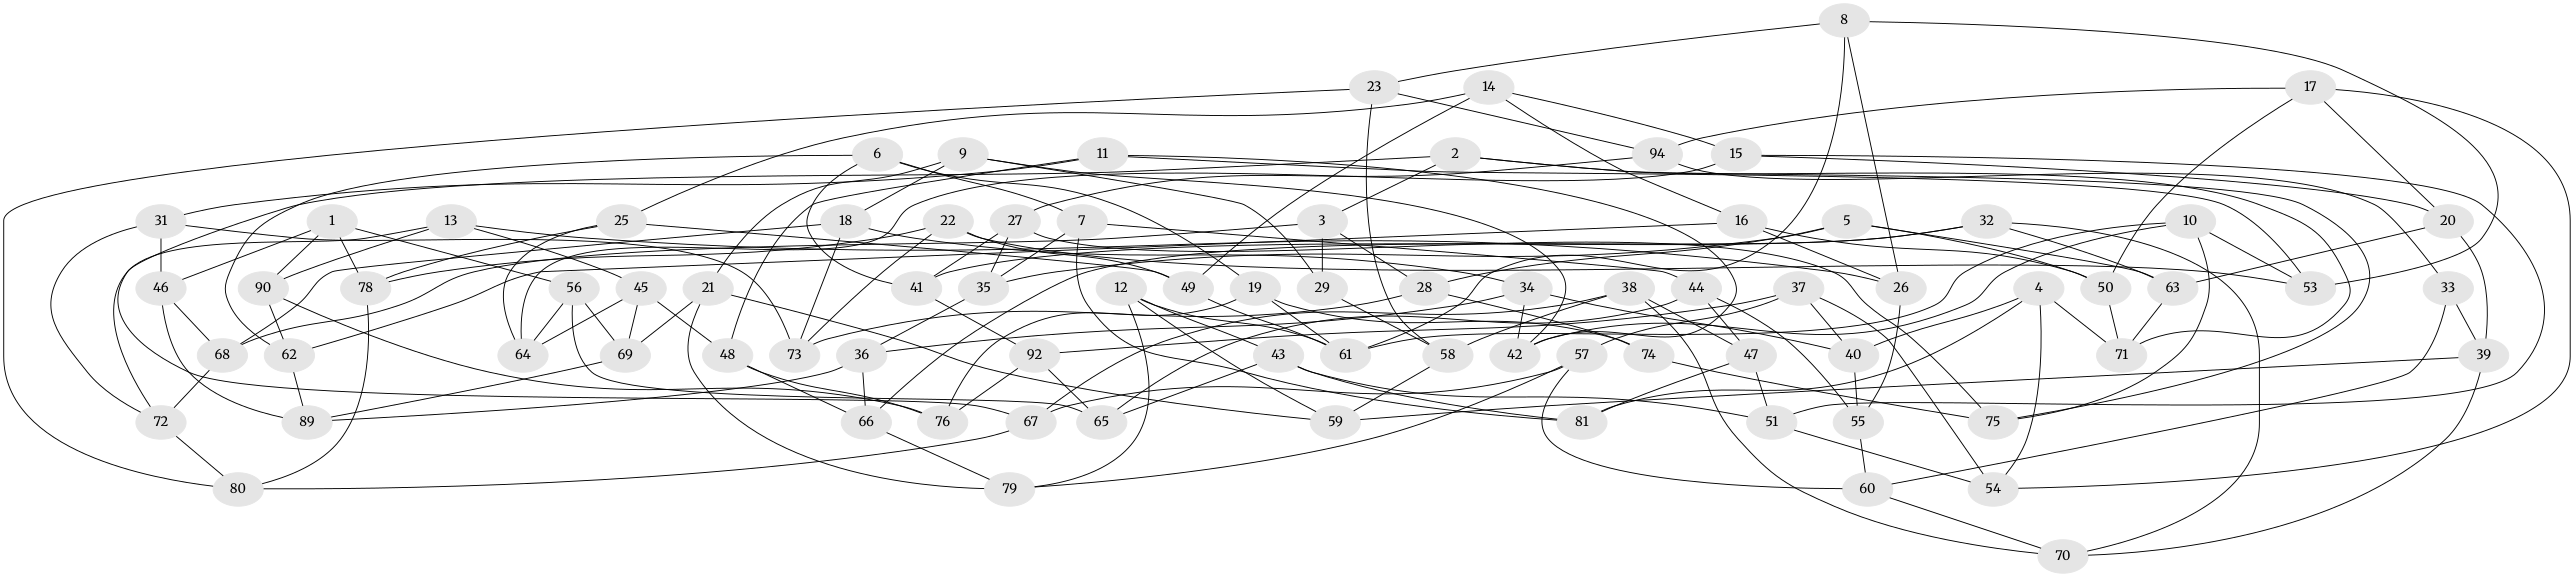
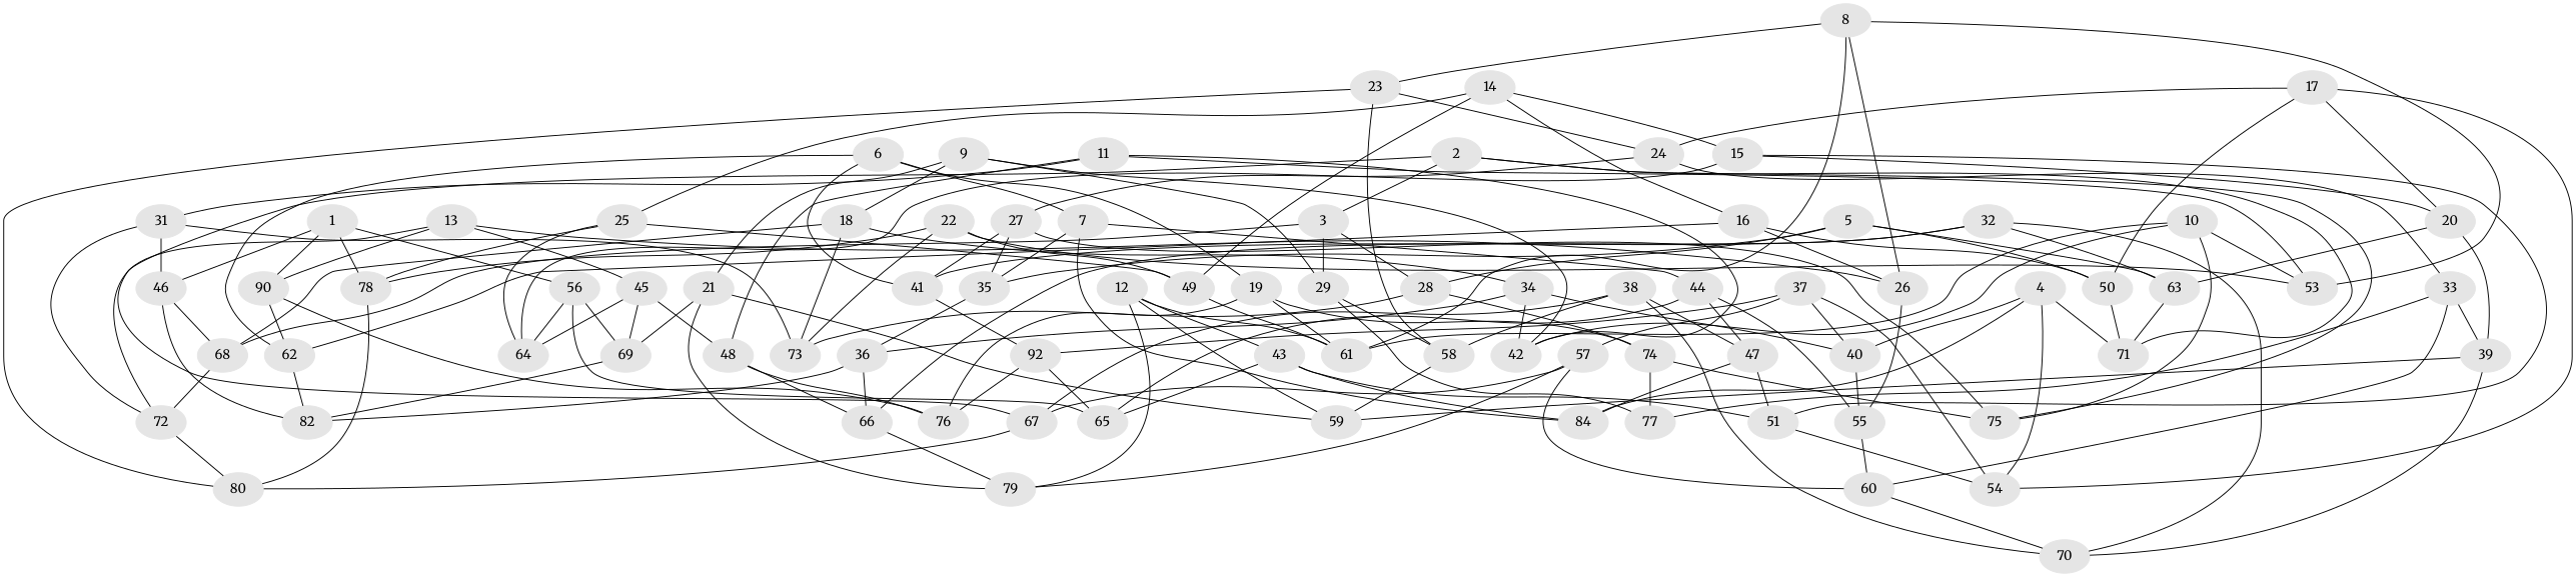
  graph {
    fontname=Merriweather
    node [color=gray90 fontname=Merriweather style=filled]
    edge [fontname=Merriweather]
    n1 [label=90]
    1
    46
    56
    78
    62
    76
    68
-   82 [label=89]
+   82
    64
    69
    65
    80
    2
    3
    67
    71
    75
    28
    29
    73
    74
    58
+   77
    72
    4
    40
    54
-   81
+   81 [label=84]
    55
    5
    35
    50
    63
    36
    6
    7
    19
    41
    44
    61
    n42 [label=92]
    47
    8
    23
    26
    53
-   24 [label=94]
+   24
    9
    18
    21
    42
    34
    59
    79
    10
    11
    31
    48
    66
    12
    43
    51
    13
    45
    14
    15
    16
    25
    49
    20
    39
    17
    27
    33
    70
    22
    60
    32
    37
    57
    38
    n1 -- 62
    n1 -- 76
    1 -- n1
    1 -- 46
    1 -- 56
    1 -- 78
    46 -- 68
    46 -- 82
    56 -- 64
    56 -- 69
    56 -- 65
    78 -- 80
    62 -- 82
    68 -- 72
    69 -- 82
    2 -- 3
    2 -- 67
    2 -- 71
    2 -- 75
    3 -- 68
    3 -- 28
    3 -- 29
    67 -- 80
    28 -- 73
    28 -- 74
    29 -- 58
+   29 -- 77
    74 -- 75
+   74 -- 77
    58 -- 59
    72 -- 80
    4 -- 71
    4 -- 40
    4 -- 54
    4 -- 81
    40 -- 55
    55 -- 60
    5 -- 28
    5 -- 35
    5 -- 50
    5 -- 63
    35 -- 36
    50 -- 71
    63 -- 71
    36 -- 82
    36 -- 66
    6 -- 62
    6 -- 7
    6 -- 19
    6 -- 41
    7 -- 81
    7 -- 35
    7 -- 44
    19 -- 76
    19 -- 74
    19 -- 61
    41 -- n42
    44 -- 65
    44 -- 55
    44 -- 47
    n42 -- 76
    n42 -- 65
    47 -- 81
    47 -- 51
    8 -- 61
    8 -- 23
    8 -- 26
    8 -- 53
    23 -- 80
    23 -- 58
    23 -- 24
    26 -- 55
    24 -- 27
    24 -- 33
    9 -- 29
    9 -- 18
    9 -- 21
    9 -- 42
    18 -- 68
    18 -- 73
    18 -- 34
    21 -- 69
    21 -- 59
    21 -- 79
    34 -- 40
    34 -- 36
    34 -- 42
    10 -- 75
    10 -- 61
    10 -- 53
    10 -- 42
    11 -- 53
    11 -- 42
    11 -- 31
    11 -- 48
    31 -- 46
    31 -- 73
    31 -- 72
    48 -- 76
    48 -- 66
    66 -- 79
    12 -- 61
    12 -- 59
    12 -- 79
    12 -- 43
    43 -- 65
    43 -- 81
    43 -- 51
    51 -- 54
    13 -- n1
    13 -- 72
    13 -- 26
    13 -- 45
    45 -- 64
    45 -- 69
    45 -- 48
    14 -- 15
    14 -- 16
    14 -- 25
    14 -- 49
    15 -- 64
    15 -- 51
    15 -- 20
    16 -- 62
    16 -- 50
    16 -- 26
    25 -- 78
    25 -- 64
    25 -- 49
    49 -- 61
    20 -- 63
    20 -- 39
    39 -- 59
    39 -- 70
    17 -- 54
    17 -- 50
    17 -- 24
    17 -- 20
    27 -- 75
    27 -- 35
    27 -- 41
+   33 -- 77
    33 -- 39
    33 -- 60
    22 -- 78
    22 -- 73
    22 -- 53
    22 -- 49
    60 -- 70
    32 -- 63
    32 -- 41
    32 -- 66
    32 -- 70
    37 -- 40
    37 -- 54
    37 -- n42
    37 -- 57
    57 -- 67
    57 -- 79
    57 -- 60
    38 -- 67
    38 -- 58
    38 -- 47
    38 -- 70
  }
